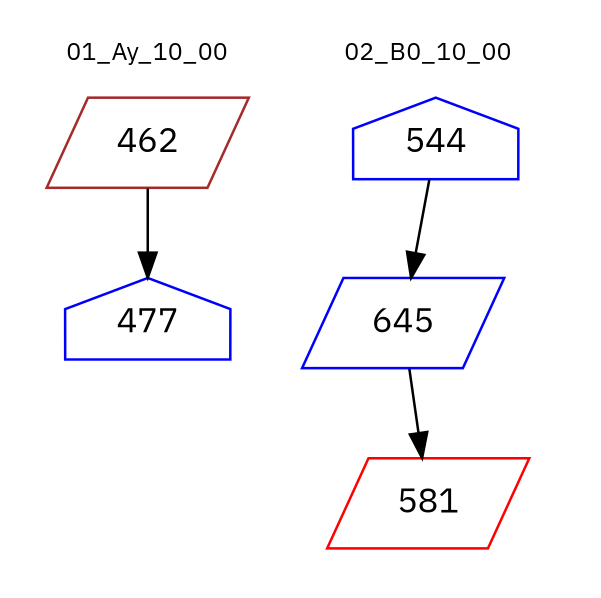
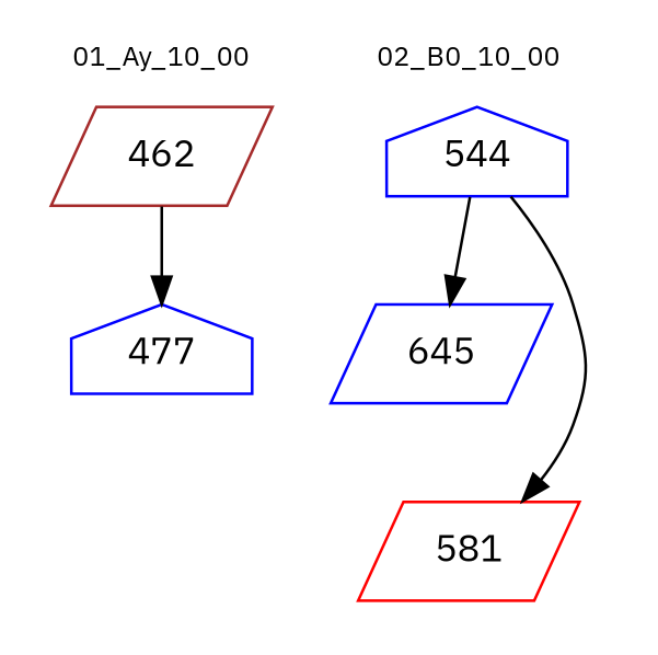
  digraph {
    fontname="IBM Plex Sans"
    node [color=blue fontname="IBM Plex Sans" shape=parallelogram]
    edge [color=black fontname="IBM Plex Sans"]
    n1 [color=brown label=462]
    n2 [label=477 shape=house]
    n3 [label=544 shape=house]
    n4 [label=645]
    n5 [color=red label=581]
    subgraph cluster_1 {
      color=white
      fontsize=10
      label="01_Ay_10_00"
      n1
      n2
    }
    subgraph cluster_2 {
      color=white
      fontsize=10
      label="02_B0_10_00"
      n3
      n4
      n5
    }
    n1 -> n2
    n3 -> n4
-   n4 -> n5
+   n3 -> n5
  }
